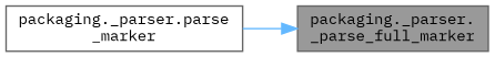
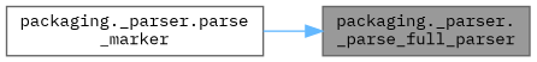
  digraph {
    rankdir=RL
    fontname="IBM Plex Mono"
    node [fontname="IBM Plex Mono" fontsize=10 shape=box style=filled]
-   n1 [color=gray40 fillcolor=grey60 fontcolor=black height=0.2 label="packaging._parser.\l_parse_full_marker" width=0.4]
+   n1 [color=gray40 fillcolor=grey60 fontcolor=black height=0.2 label="packaging._parser.\l_parse_full_parser" width=0.4]
    n2 [color=grey40 fillcolor=white height=0.2 label="packaging._parser.parse\l_marker" width=0.4]
    n1 -> n2 [color=steelblue1 dir=back fontname="IBM Plex Mono" fontsize=10 labelfontname=Helvetica labelfontsize=10 style=solid]
  }
